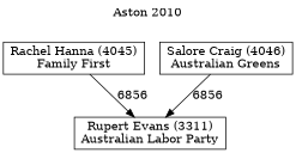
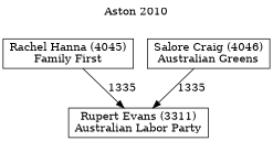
  digraph {
    label="Aston 2010"
    labelloc=t
    mclimit=10
    node [shape=box]
    n1 [label="Rachel Hanna (4045)\nFamily First"]
    n2 [label="Rupert Evans (3311)\nAustralian Labor Party"]
    n3 [label="Salore Craig (4046)\nAustralian Greens"]
-   n1 -> n2 [label=6856]
-   n3 -> n2 [label=6856]
+   n1 -> n2 [label=1335]
+   n3 -> n2 [label=1335]
  }
